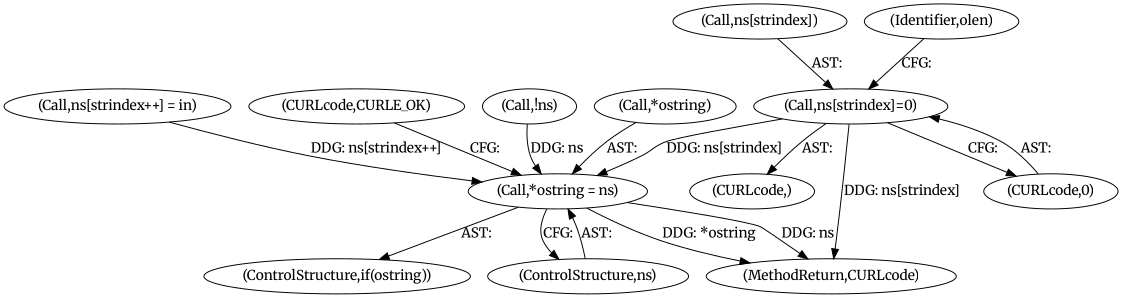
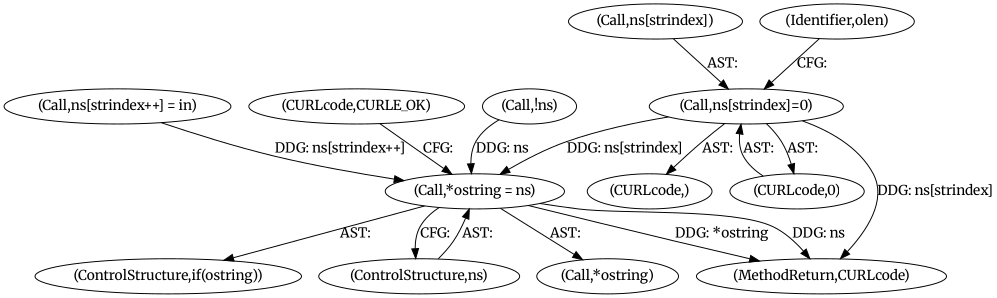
  digraph {
    fontname=Merriweather
    node [fontname=Merriweather]
    edge [fontname=Merriweather]
    n1 [label="(Call,ns[strindex]=0)"]
    n2 [label="(Call,*ostring = ns)"]
    n3 [label="(MethodReturn,CURLcode)"]
    n4 [label="(CURLcode,0)"]
    n5 [label="(CURLcode,)"]
    n6 [label="(ControlStructure,if(ostring))"]
    n7 [label="(ControlStructure,ns)"]
    n8 [label="(Call,ns[strindex++] = in)"]
    n9 [label="(Call,ns[strindex])"]
    n10 [label="(CURLcode,CURLE_OK)"]
    n11 [label="(Identifier,olen)"]
    n12 [label="(Call,!ns)"]
    n13 [label="(Call,*ostring)"]
    n1 -> n2 [label="DDG: ns[strindex]"]
    n1 -> n3 [label="DDG: ns[strindex]"]
-   n1 -> n4 [label="CFG: "]
+   n1 -> n4 [label="AST: "]
    n1 -> n5 [label="AST: "]
    n2 -> n3 [label="DDG: ns"]
    n2 -> n3 [label="DDG: *ostring"]
    n2 -> n6 [label="AST: "]
    n2 -> n7 [label="CFG: "]
    n4 -> n1 [label="AST: "]
    n7 -> n2 [label="AST: "]
    n8 -> n2 [label="DDG: ns[strindex++]"]
    n9 -> n1 [label="AST: "]
    n10 -> n2 [label="CFG: "]
    n11 -> n1 [label="CFG: "]
    n12 -> n2 [label="DDG: ns"]
-   n13 -> n2 [label="AST: "]
+   n2 -> n13 [label="AST: "]
  }
